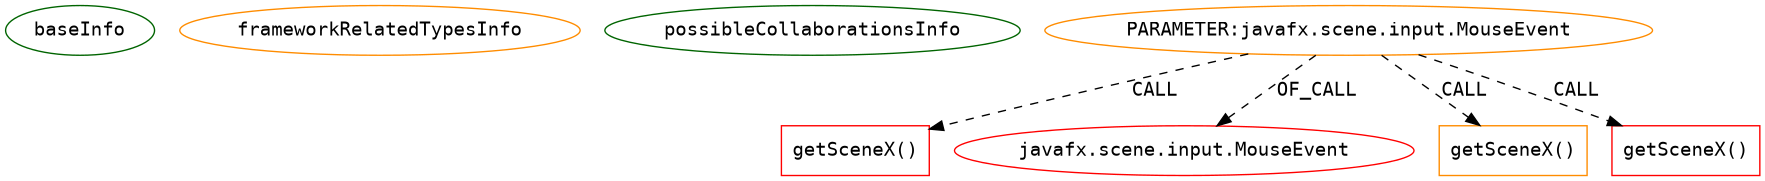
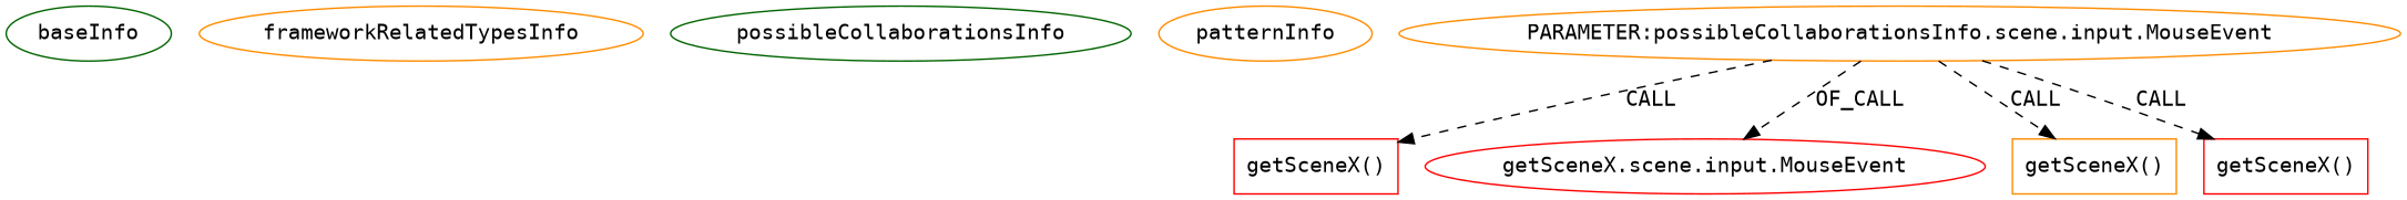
  digraph {
    fontname="DejaVu Sans Mono"
    node [color=darkorange fontname="DejaVu Sans Mono" isFrameworkType=false]
    edge [fontname="DejaVu Sans Mono" style=dashed]
    baseInfo [category=pattern color=darkgreen graphId=262 isAnonymous=false possibleRelation=false isFrameworkType=""]
    frameworkRelatedTypesInfo [isFrameworkType=""]
    possibleCollaborationsInfo [color=darkgreen isFrameworkType=""]
-   n5 [label="PARAMETER:javafx.scene.input.MouseEvent" vertexType=PARAMETER_DECLARATION]
+   patternInfo [frequency=2.0 patternRootClient=null isFrameworkType=""]
+   n5 [label="PARAMETER:possibleCollaborationsInfo.scene.input.MouseEvent" vertexType=PARAMETER_DECLARATION]
    n6 [color=red label="getSceneX()" shape=box vertexType=INSIDE_CALL]
-   n7 [color=red label="javafx.scene.input.MouseEvent" vertexType=FRAMEWORK_CLASS_TYPE]
+   n7 [color=red label="getSceneX.scene.input.MouseEvent" vertexType=FRAMEWORK_CLASS_TYPE]
    n8 [label="getSceneX()" shape=box vertexType=INSIDE_CALL]
    n9 [color=red label="getSceneX()" shape=box vertexType=INSIDE_CALL]
    n5 -> n6 [label=CALL]
    n5 -> n7 [label=OF_CALL]
    n5 -> n8 [label=CALL]
    n5 -> n9 [label=CALL]
  }
